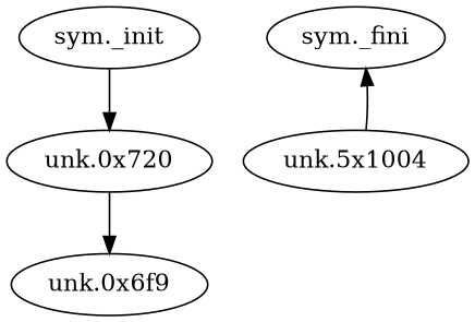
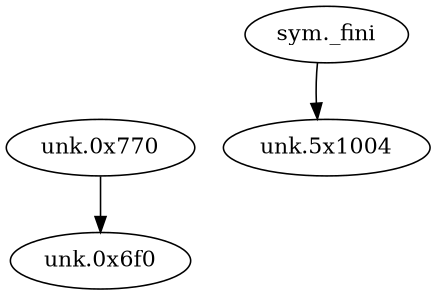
  digraph {
    fontname="DejaVu Serif"
    node [fontname="DejaVu Serif"]
    edge [fontname="DejaVu Serif"]
-   n1 [label="sym._init"]
-   n2 [label="unk.0x720"]
-   n3 [label="unk.0x6f9"]
+   n2 [label="unk.0x770"]
+   n3 [label="unk.0x6f0"]
    n4 [label="sym._fini"]
    n5 [label="unk.5x1004"]
-   n1 -> n2
    n2 -> n3
-   n5 -> n4
+   n4 -> n5
  }
